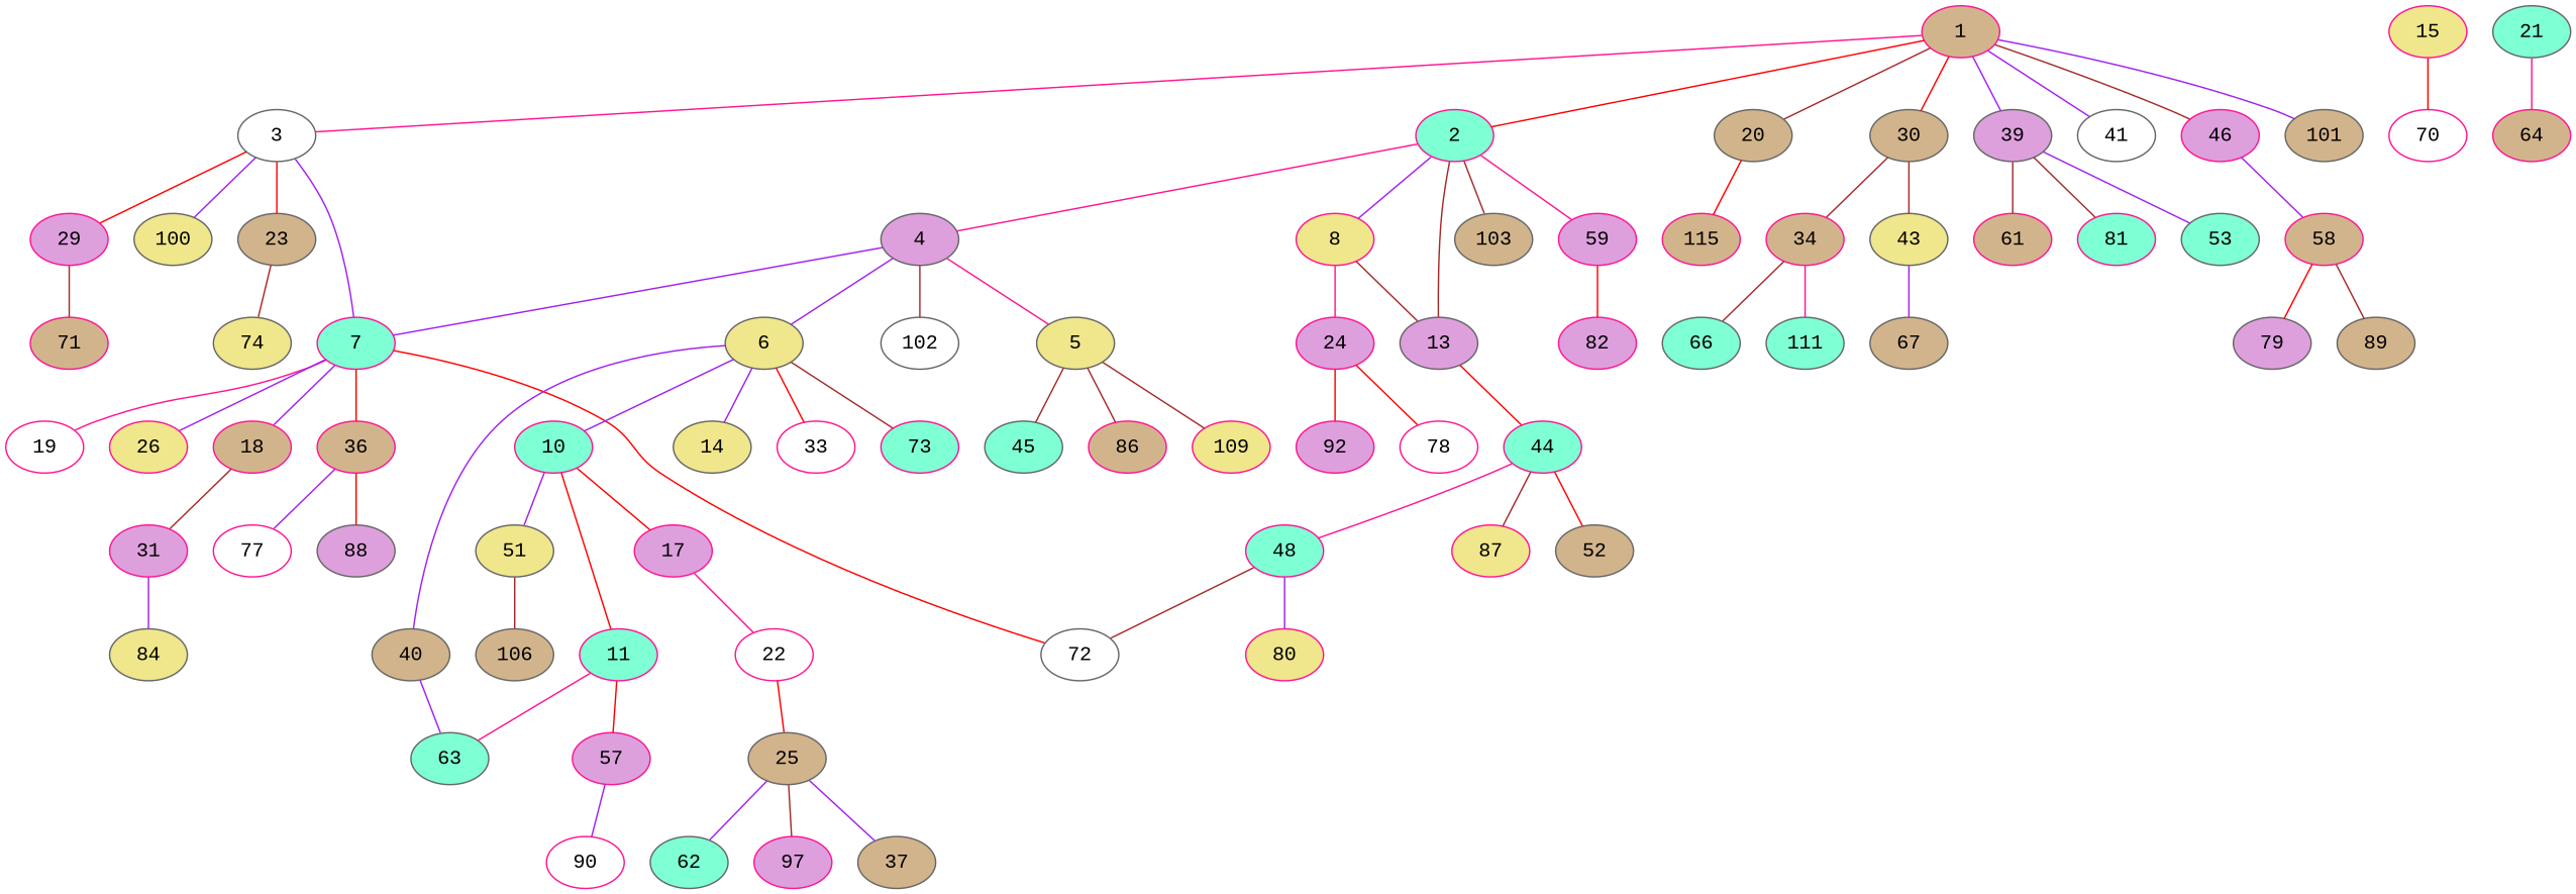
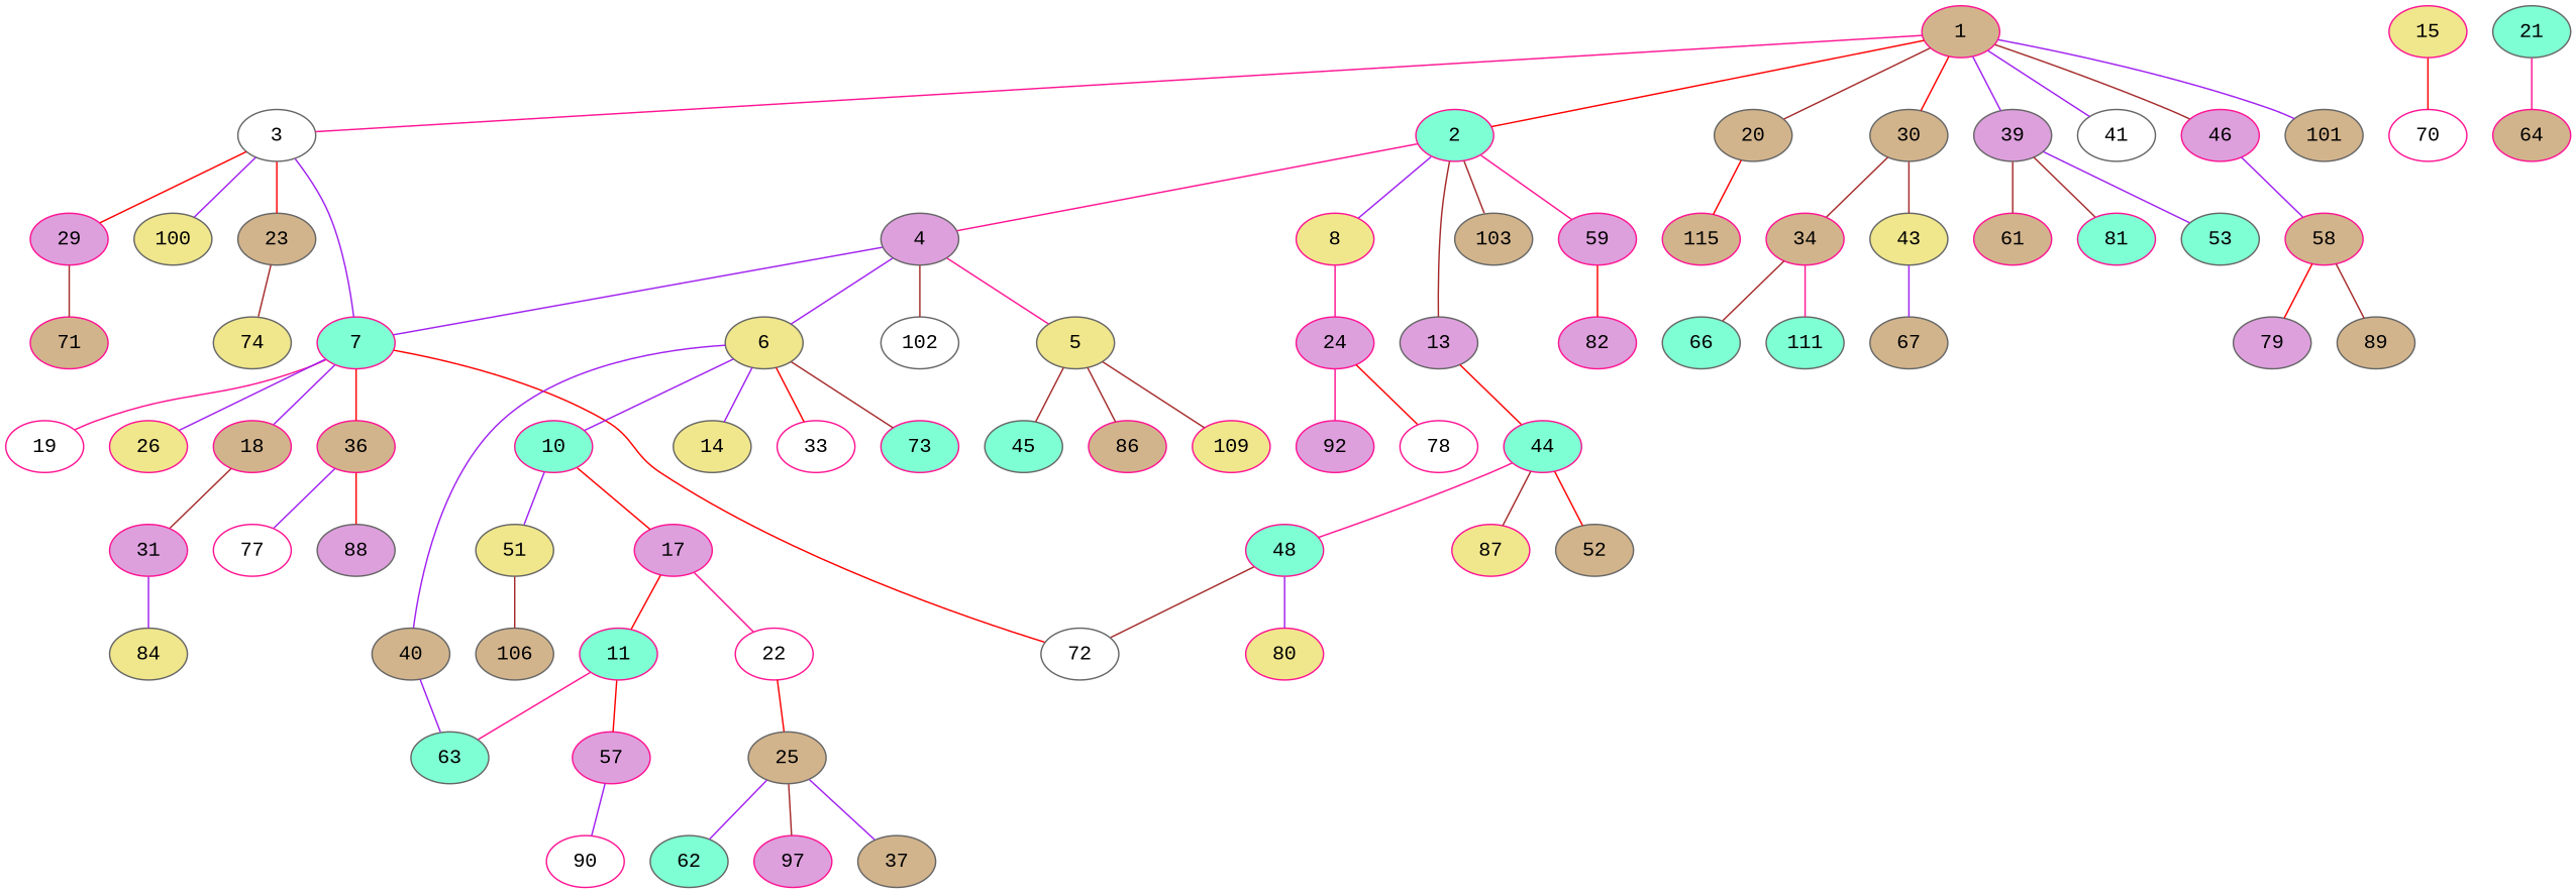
  graph {
    fontname="Liberation Mono"
    node [color=deeppink fillcolor=tan fontname="Liberation Mono" style=filled]
    edge [color=purple fontname="Liberation Mono"]
    1 [super="+50"]
    2 [fillcolor=aquamarine super="+49"]
    3 [color=gray40 fillcolor=white super="+9"]
    20 [color=gray40]
    30 [color=gray40]
    39 [color=gray40 fillcolor=plum super="+54"]
    41 [color=gray40 fillcolor=white]
    46 [fillcolor=plum super="+55"]
    101 [color=gray40]
    4 [color=gray40 fillcolor=plum super="+68"]
    8 [fillcolor=khaki]
    n12 [fillcolor=plum label=59]
    103 [color=gray40]
    13 [color=gray40 fillcolor=plum super="+36"]
    23 [color=gray40 super="+98"]
    29 [fillcolor=plum super="+112"]
    100 [color=gray40 fillcolor=khaki super="+108"]
    7 [fillcolor=aquamarine super="+104"]
    115
    34 [super="+59"]
    43 [color=gray40 fillcolor=khaki]
    53 [color=gray40 fillcolor=aquamarine]
    61
    81 [fillcolor=aquamarine]
    58 [super="+60"]
    5 [color=gray40 fillcolor=khaki super="+42"]
    6 [color=gray40 fillcolor=khaki super="+12"]
    102 [color=gray40 fillcolor=white]
    24 [fillcolor=plum super="+32"]
    15 [fillcolor=khaki]
    70 [fillcolor=white super="+114"]
    82 [fillcolor=plum]
    21 [color=gray40 fillcolor=aquamarine super="+27"]
    64
    74 [color=gray40 fillcolor=khaki super="+94"]
    71
    45 [color=gray40 fillcolor=aquamarine super="+99"]
    86
    109 [fillcolor=khaki]
    10 [fillcolor=aquamarine super="+16"]
    14 [color=gray40 fillcolor=khaki super="+69"]
    33 [fillcolor=white super="+38"]
    40 [color=gray40]
    73 [fillcolor=aquamarine super="+93"]
    18 [super="+110"]
    19 [fillcolor=white]
    26 [fillcolor=khaki]
    72 [color=gray40 fillcolor=white]
    n49 [label=36 super="+83"]
    11 [fillcolor=aquamarine super="+28"]
    17 [fillcolor=plum super="+35"]
    51 [color=gray40 fillcolor=khaki super="+85"]
    63 [color=gray40 fillcolor=aquamarine super="+105"]
    31 [fillcolor=plum super="+75"]
    77 [fillcolor=white]
    88 [color=gray40 fillcolor=plum]
    44 [fillcolor=aquamarine super="+47"]
    78 [fillcolor=white]
    92 [fillcolor=plum]
    57 [fillcolor=plum super="+96"]
    22 [fillcolor=white]
    106 [color=gray40]
    90 [fillcolor=white]
    48 [fillcolor=aquamarine super="+65"]
    52 [color=gray40]
    87 [fillcolor=khaki super="+107"]
    25 [color=gray40 super="+95"]
    79 [color=gray40 fillcolor=plum]
    89 [color=gray40]
    84 [color=gray40 fillcolor=khaki super="+91"]
    37 [color=gray40]
    62 [color=gray40 fillcolor=aquamarine]
    97 [fillcolor=plum super="+116"]
    66 [color=gray40 fillcolor=aquamarine super="+113"]
    111 [color=gray40 fillcolor=aquamarine]
    67 [color=gray40]
    80 [fillcolor=khaki]
    1 -- 2 [color=red]
    1 -- 3 [color=deeppink]
    1 -- 20 [color=brown]
    1 -- 30 [color=red]
    1 -- 39
    1 -- 41
    1 -- 46 [color=brown]
    1 -- 101
    2 -- 4 [color=deeppink]
    2 -- 8
    2 -- n12 [color=deeppink]
    2 -- 103 [color=brown]
    2 -- 13 [color=brown]
    3 -- 23 [color=red]
    3 -- 29 [color=red]
    3 -- 100
    3 -- 7
    20 -- 115 [color=red]
    30 -- 34 [color=brown]
    30 -- 43 [color=brown]
    39 -- 53
    39 -- 61 [color=brown]
    39 -- 81 [color=brown]
    46 -- 58
    4 -- 7
    4 -- 5 [color=deeppink]
    4 -- 6
    4 -- 102 [color=brown]
-   8 -- 13 [color=brown]
    8 -- 24 [color=deeppink]
    n12 -- 82 [color=red]
    13 -- 44 [color=red]
    23 -- 74 [color=brown]
    29 -- 71 [color=brown]
    7 -- 18
    7 -- 19 [color=deeppink]
    7 -- 26
    7 -- 72 [color=red]
    7 -- n49 [color=red]
    34 -- 66 [color=brown]
    34 -- 111 [color=deeppink]
    43 -- 67
    58 -- 79 [color=red]
    58 -- 89 [color=brown]
    5 -- 45 [color=brown]
    5 -- 86 [color=brown]
    5 -- 109 [color=brown]
    6 -- 10
    6 -- 14
    6 -- 33 [color=red]
    6 -- 40
    6 -- 73 [color=brown]
    24 -- 78 [color=red]
-   24 -- 92 [color=red]
+   24 -- 92 [color=deeppink]
    15 -- 70 [color=red]
    21 -- 64 [color=deeppink]
-   10 -- 11 [color=red]
+   17 -- 11 [color=red]
    10 -- 17 [color=red]
    10 -- 51
    40 -- 63
    18 -- 31 [color=brown]
    n49 -- 77
    n49 -- 88 [color=red]
    11 -- 63 [color=deeppink]
    11 -- 57 [color=red]
    17 -- 22 [color=deeppink]
    51 -- 106 [color=brown]
    31 -- 84
    44 -- 48 [color=deeppink]
    44 -- 52 [color=red]
    44 -- 87 [color=brown]
    57 -- 90
    22 -- 25 [color=red]
    48 -- 72 [color=brown]
    48 -- 80
    25 -- 37
    25 -- 62
    25 -- 97 [color=brown]
  }
